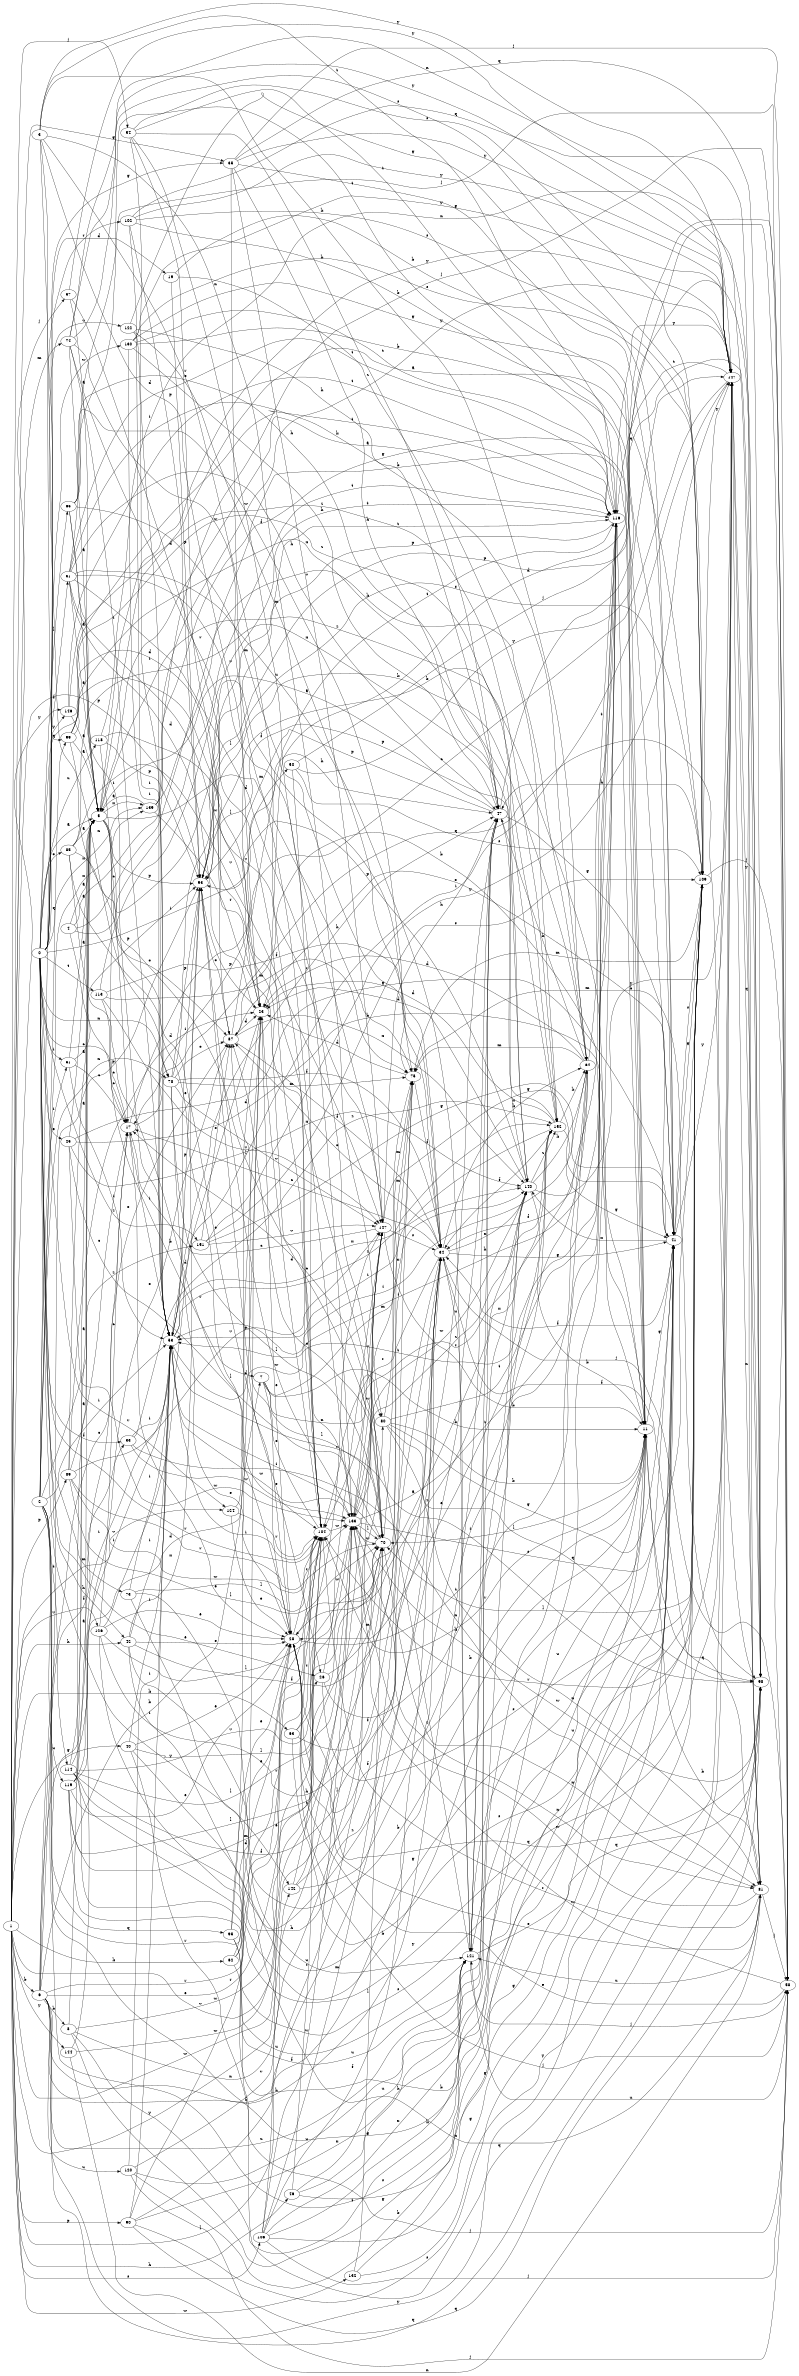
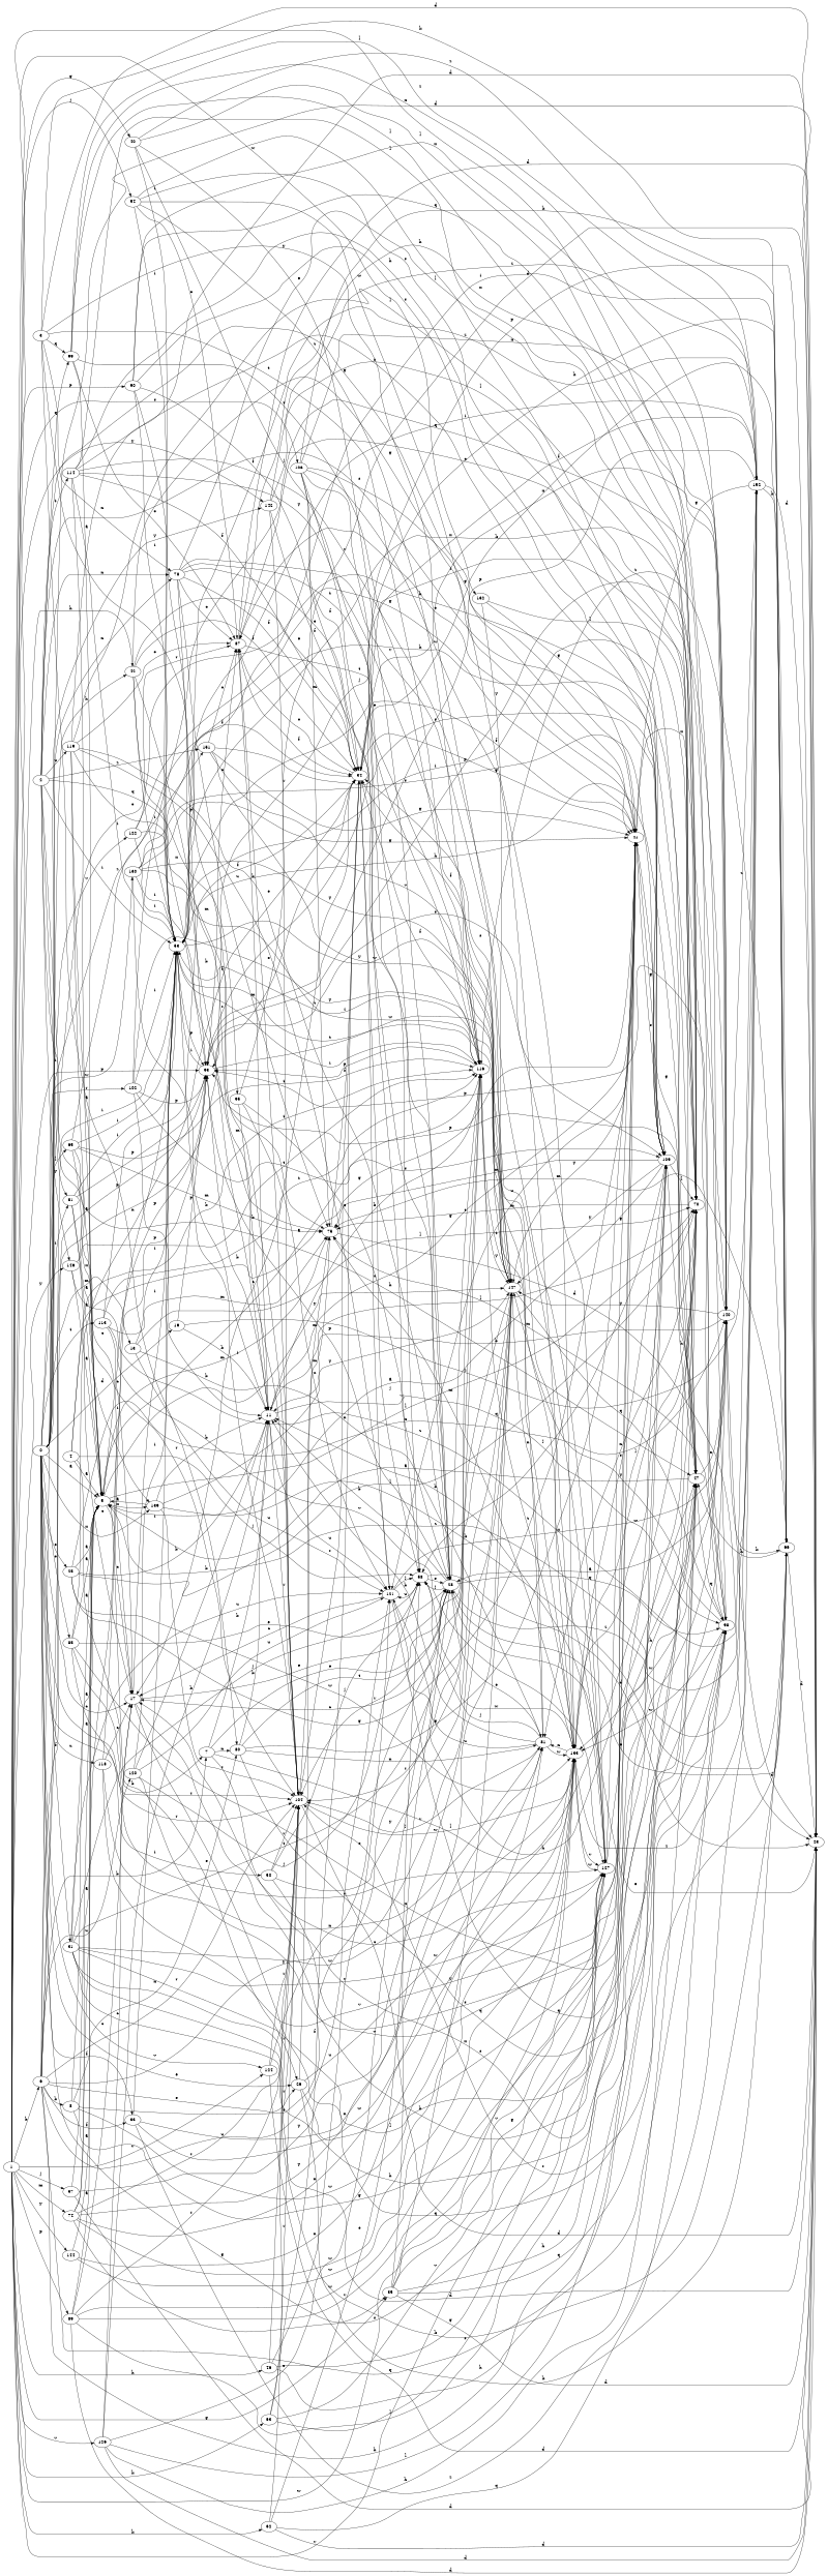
  strict digraph {
    rankdir=LR
    0
    5
    17
    19
    23
    25
    26
    31
    33
    35
    42
    50
    51
    65
-   73
+   73 [label=13]
    78
    85
    102
    104
    113
    118
    122
    124
    130
    139
    142
    151
    70
    93
    147
    75
    152
    53
    47
    98
    28
    11
    133
    41
    140
    109
-   64
+   64 [label=66]
    127
    116
    58
    121
    81
    34
    87
    1
    6
    40
    46
    54
    57
    62
    63
    74
    89
    90
    106
    126
    132
    144
    146
    7
    8
    120
    2
    95
    n71 [label=99]
    114
    119
    3
    80
    4
    0 -> 5 [label=a]
    0 -> 17 [label=c]
    0 -> 19 [label=d]
    0 -> 23 [label=d]
    0 -> 25 [label=e]
    0 -> 26 [label=e]
    0 -> 31 [label=f]
    0 -> 33 [label=f]
    0 -> 35 [label=g]
    0 -> 42 [label=h]
    0 -> 50 [label=i]
    0 -> 51 [label=i]
    0 -> 65 [label=l]
    0 -> 73 [label=m]
    0 -> 78 [label=n]
    0 -> 85 [label=o]
    0 -> 102 [label=r]
    0 -> 104 [label=r]
    0 -> 113 [label=t]
    0 -> 118 [label=u]
    0 -> 122 [label=v]
    0 -> 124 [label=v]
    0 -> 130 [label=w]
    0 -> 139 [label=x]
    0 -> 142 [label=y]
    0 -> 151 [label=z]
    5 -> 17 [label=c]
    5 -> 26 [label=e]
    5 -> 139 [label=x]
    5 -> 70 [label=l]
    5 -> 93 [label=p]
    5 -> 147 [label=y]
    5 -> 75 [label=m]
    5 -> 152 [label=z]
    17 -> 53 [label=i]
    17 -> 47 [label=h]
    17 -> 98 [label=q]
    17 -> 28 [label=e]
    19 -> 93 [label=p]
    19 -> 152 [label=z]
    19 -> 11 [label=b]
    23 -> 93 [label=p]
-   23 -> 28 [label=e]
+   28 -> 23 [label=e]
    25 -> 5 [label=a]
    25 -> 70 [label=l]
    25 -> 11 [label=b]
    25 -> 133 [label=w]
    25 -> 41 [label=g]
    25 -> 140 [label=x]
    26 -> 75 [label=m]
    26 -> 133 [label=w]
    26 -> 109 [label=s]
    26 -> 64 [label=k]
    31 -> 5 [label=a]
    31 -> 23 [label=d]
    31 -> 70 [label=l]
    31 -> 47 [label=h]
    31 -> 133 [label=w]
    31 -> 64 [label=k]
    31 -> 127 [label=v]
    31 -> 116 [label=t]
    31 -> 58 [label=j]
    31 -> 121 [label=u]
    33 -> 152 [label=z]
    33 -> 53 [label=i]
    33 -> 133 [label=w]
    33 -> 81 [label=n]
    35 -> 23 [label=d]
    35 -> 147 [label=y]
    35 -> 47 [label=h]
    35 -> 98 [label=q]
    35 -> 41 [label=g]
    35 -> 127 [label=v]
    35 -> 58 [label=j]
    42 -> 93 [label=x]
    42 -> 53 [label=i]
    42 -> 28 [label=e]
    42 -> 11 [label=b]
    42 -> 41 [label=g]
    42 -> 34 [label=f]
    50 -> 104 [label=r]
    50 -> 147 [label=y]
    50 -> 109 [label=s]
    50 -> 58 [label=j]
    51 -> 5 [label=a]
    51 -> 17 [label=c]
    51 -> 93 [label=p]
    51 -> 53 [label=i]
    65 -> 5 [label=a]
    65 -> 75 [label=m]
    65 -> 53 [label=i]
    65 -> 47 [label=h]
    65 -> 116 [label=t]
    65 -> 34 [label=f]
    73 -> 70 [label=l]
    73 -> 53 [label=i]
    73 -> 121 [label=u]
    73 -> 81 [label=n]
    78 -> 70 [label=l]
    78 -> 93 [label=p]
    78 -> 75 [label=m]
    78 -> 28 [label=e]
    78 -> 127 [label=v]
    78 -> 116 [label=t]
    78 -> 34 [label=f]
    78 -> 87 [label=o]
    85 -> 5 [label=a]
    85 -> 104 [label=r]
    85 -> 28 [label=e]
    85 -> 140 [label=x]
    85 -> 127 [label=v]
    85 -> 34 [label=f]
    102 -> 93 [label=p]
    102 -> 147 [label=y]
    102 -> 53 [label=i]
    102 -> 98 [label=q]
    102 -> 11 [label=b]
    102 -> 109 [label=s]
    104 -> 23 [label=d]
    104 -> 53 [label=i]
    104 -> 133 [label=w]
    104 -> 87 [label=o]
    113 -> 17 [label=c]
    113 -> 75 [label=m]
    113 -> 127 [label=v]
    113 -> 116 [label=t]
    113 -> 34 [label=f]
    118 -> 17 [label=c]
    118 -> 93 [label=p]
    118 -> 127 [label=v]
    118 -> 81 [label=n]
    122 -> 75 [label=m]
    122 -> 53 [label=i]
    122 -> 47 [label=h]
    122 -> 41 [label=g]
    124 -> 23 [label=d]
    124 -> 104 [label=r]
    124 -> 28 [label=e]
    130 -> 147 [label=y]
    130 -> 53 [label=i]
    130 -> 47 [label=h]
    130 -> 11 [label=b]
    130 -> 41 [label=g]
    130 -> 109 [label=s]
    130 -> 116 [label=t]
    139 -> 5 [label=a]
    139 -> 104 [label=r]
    139 -> 147 [label=y]
    139 -> 11 [label=b]
    139 -> 64 [label=k]
    142 -> 104 [label=r]
    142 -> 70 [label=l]
    142 -> 152 [label=z]
    142 -> 34 [label=f]
    151 -> 147 [label=y]
    151 -> 41 [label=g]
    151 -> 109 [label=s]
    151 -> 127 [label=v]
    151 -> 87 [label=o]
    70 -> 75 [label=m]
    70 -> 53 [label=i]
    70 -> 133 [label=w]
    70 -> 81 [label=n]
    70 -> 87 [label=o]
    93 -> 53 [label=i]
    93 -> 11 [label=b]
    93 -> 133 [label=w]
    93 -> 109 [label=s]
    93 -> 64 [label=k]
    93 -> 87 [label=o]
    147 -> 17 [label=c]
    147 -> 104 [label=r]
    147 -> 53 [label=i]
    147 -> 98 [label=q]
    147 -> 116 [label=t]
    147 -> 81 [label=n]
    75 -> 23 [label=d]
    75 -> 34 [label=f]
    152 -> 23 [label=d]
    152 -> 93 [label=p]
    152 -> 53 [label=i]
    152 -> 41 [label=g]
    152 -> 64 [label=k]
    152 -> 34 [label=f]
    53 -> 93 [label=p]
    53 -> 152 [label=z]
    53 -> 47 [label=h]
    53 -> 133 [label=w]
    53 -> 140 [label=x]
    53 -> 116 [label=t]
    47 -> 5 [label=a]
    47 -> 93 [label=p]
    47 -> 98 [label=q]
    47 -> 41 [label=g]
    47 -> 140 [label=x]
    98 -> 93 [label=p]
    98 -> 147 [label=y]
    98 -> 75 [label=m]
    98 -> 53 [label=i]
    98 -> 133 [label=w]
    28 -> 104 [label=r]
    28 -> 93 [label=p]
    28 -> 152 [label=z]
    28 -> 98 [label=q]
    28 -> 11 [label=b]
    28 -> 116 [label=t]
    28 -> 58 [label=j]
    11 -> 104 [label=r]
    11 -> 70 [label=l]
    11 -> 98 [label=q]
    11 -> 41 [label=g]
    11 -> 121 [label=u]
    133 -> 70 [label=l]
    133 -> 75 [label=m]
    133 -> 152 [label=z]
    133 -> 109 [label=s]
    133 -> 127 [label=v]
    133 -> 116 [label=t]
    133 -> 81 [label=n]
    41 -> 147 [label=y]
    41 -> 140 [label=x]
    41 -> 109 [label=s]
    41 -> 121 [label=u]
    41 -> 34 [label=f]
    41 -> 87 [label=o]
    140 -> 23 [label=d]
    140 -> 93 [label=p]
    140 -> 147 [label=y]
    140 -> 152 [label=z]
    140 -> 28 [label=a]
    140 -> 11 [label=b]
    140 -> 133 [label=w]
    140 -> 64 [label=k]
    109 -> 5 [label=a]
    109 -> 70 [label=l]
    109 -> 147 [label=y]
    109 -> 75 [label=m]
    109 -> 47 [label=h]
    109 -> 41 [label=g]
    109 -> 58 [label=j]
    64 -> 23 [label=d]
    64 -> 104 [label=r]
    64 -> 75 [label=m]
    64 -> 53 [label=i]
    64 -> 47 [label=h]
    64 -> 28 [label=e]
    64 -> 116 [label=t]
    127 -> 17 [label=c]
    127 -> 47 [label=h]
    127 -> 11 [label=b]
    127 -> 133 [label=w]
    127 -> 41 [label=g]
    127 -> 34 [label=s]
    116 -> 5 [label=a]
    116 -> 93 [label=p]
    116 -> 147 [label=y]
    116 -> 53 [label=i]
    116 -> 11 [label=b]
    116 -> 34 [label=f]
    58 -> 23 [label=d]
    58 -> 28 [label=e]
    58 -> 133 [label=w]
    58 -> 121 [label=u]
    121 -> 17 [label=c]
    121 -> 47 [label=h]
    121 -> 98 [label=q]
    121 -> 140 [label=x]
    121 -> 58 [label=j]
    81 -> 104 [label=r]
    81 -> 28 [label=e]
    81 -> 11 [label=b]
    81 -> 133 [label=w]
    81 -> 58 [label=j]
    81 -> 121 [label=u]
    81 -> 34 [label=f]
    34 -> 17 [label=c]
    34 -> 104 [label=r]
    34 -> 41 [label=g]
    34 -> 140 [label=x]
    34 -> 64 [label=k]
    34 -> 58 [label=j]
    34 -> 121 [label=u]
    34 -> 87 [label=o]
    87 -> 23 [label=d]
    87 -> 11 [label=b]
    87 -> 140 [label=x]
    87 -> 116 [label=t]
    87 -> 34 [label=f]
    1 -> 35 [label=g]
    1 -> 42 [label=h]
    1 -> 124 [label=v]
    1 -> 142 [label=y]
    1 -> 70 [label=l]
    1 -> 93 [label=p]
    1 -> 133 [label=w]
    1 -> 127 [label=v]
    1 -> 6 [label=b]
    1 -> 40 [label=g]
    1 -> 46 [label=h]
    1 -> 54 [label=j]
    1 -> 57 [label=j]
    1 -> 62 [label=k]
    1 -> 63 [label=k]
    1 -> 74 [label=m]
    1 -> 89 [label=p]
    1 -> 90 [label=p]
    1 -> 106 [label=s]
    1 -> 126 [label=v]
    1 -> 132 [label=w]
    1 -> 144 [label=y]
    1 -> 146 [label=y]
    6 -> 26 [label=e]
    6 -> 33 [label=f]
    6 -> 104 [label=r]
    6 -> 93 [label=p]
    6 -> 147 [label=y]
    6 -> 53 [label=i]
    6 -> 47 [label=h]
    6 -> 98 [label=q]
    6 -> 121 [label=u]
    6 -> 34 [label=f]
    6 -> 87 [label=o]
    6 -> 7 [label=b]
    6 -> 8 [label=b]
    6 -> 120 [label=u]
    40 -> 70 [label=l]
    40 -> 152 [label=z]
    40 -> 53 [label=i]
    40 -> 28 [label=e]
    40 -> 58 [label=j]
    46 -> 104 [label=r]
    46 -> 47 [label=h]
    46 -> 41 [label=g]
    46 -> 121 [label=u]
    54 -> 53 [label=i]
    54 -> 47 [label=h]
    54 -> 133 [label=w]
    54 -> 109 [label=s]
    54 -> 116 [label=t]
    54 -> 87 [label=o]
    57 -> 5 [label=a]
    57 -> 23 [label=d]
    57 -> 147 [label=y]
    62 -> 23 [label=d]
    62 -> 104 [label=r]
    62 -> 98 [label=q]
    62 -> 28 [label=e]
    63 -> 104 [label=r]
    63 -> 109 [label=s]
    63 -> 127 [label=v]
    63 -> 34 [label=f]
    74 -> 5 [label=a]
    74 -> 104 [label=r]
    74 -> 147 [label=y]
    74 -> 53 [label=i]
    74 -> 133 [label=w]
    74 -> 109 [label=s]
    74 -> 81 [label=n]
    89 -> 5 [label=a]
    89 -> 17 [label=c]
    89 -> 23 [label=d]
    89 -> 104 [label=r]
    89 -> 70 [label=l]
    89 -> 133 [label=w]
    89 -> 127 [label=v]
    90 -> 104 [label=r]
    90 -> 53 [label=i]
    90 -> 98 [label=q]
    90 -> 140 [label=x]
    90 -> 109 [label=s]
    90 -> 34 [label=f]
    106 -> 75 [label=m]
    106 -> 28 [label=e]
    106 -> 133 [label=w]
    106 -> 41 [label=g]
    106 -> 140 [label=x]
    106 -> 64 [label=k]
    106 -> 58 [label=j]
    106 -> 34 [label=f]
    126 -> 17 [label=c]
    126 -> 23 [label=d]
    126 -> 70 [label=l]
    126 -> 47 [label=h]
    126 -> 28 [label=e]
    126 -> 11 [label=b]
    132 -> 70 [label=l]
    132 -> 147 [label=y]
    132 -> 41 [label=g]
    144 -> 5 [label=a]
    144 -> 133 [label=w]
    144 -> 81 [label=n]
    146 -> 5 [label=a]
    146 -> 152 [label=z]
    146 -> 116 [label=t]
    7 -> 70 [label=l]
    7 -> 28 [label=e]
    7 -> 11 [label=b]
    7 -> 140 [label=x]
    7 -> 80 [label=n]
    8 -> 5 [label=a]
    8 -> 133 [label=w]
    8 -> 41 [label=g]
    8 -> 116 [label=t]
    8 -> 80 [label=n]
    120 -> 53 [label=i]
    120 -> 11 [label=b]
    120 -> 127 [label=v]
    120 -> 58 [label=j]
    120 -> 121 [label=u]
    2 -> 51 [label=i]
    2 -> 78 [label=n]
    2 -> 104 [label=r]
    2 -> 139 [label=x]
    2 -> 151 [label=z]
    2 -> 53 [label=i]
    2 -> 41 [label=g]
    2 -> 109 [label=s]
    2 -> 146 [label=y]
    2 -> 95 [label=q]
    2 -> n71 [label=q]
    2 -> 114 [label=t]
    2 -> 119 [label=u]
    95 -> 23 [label=d]
    95 -> 28 [label=e]
    95 -> 11 [label=b]
    95 -> 121 [label=u]
    n71 -> 5 [label=a]
    n71 -> 70 [label=l]
    n71 -> 152 [label=z]
    n71 -> 140 [label=x]
    n71 -> 116 [label=t]
    n71 -> 87 [label=o]
    114 -> 5 [label=a]
    114 -> 70 [label=l]
    114 -> 147 [label=y]
    114 -> 53 [label=i]
    114 -> 47 [label=h]
    114 -> 109 [label=s]
    114 -> 127 [label=v]
    114 -> 34 [label=f]
    119 -> 5 [label=a]
    119 -> 17 [label=c]
    119 -> 23 [label=d]
    119 -> 70 [label=l]
    119 -> 75 [label=m]
    119 -> 28 [label=e]
    119 -> 121 [label=u]
    119 -> 87 [label=o]
    3 -> 23 [label=d]
    3 -> 78 [label=n]
    3 -> 104 [label=r]
    3 -> 147 [label=y]
    3 -> 64 [label=k]
    3 -> 116 [label=t]
    3 -> n71 [label=q]
    3 -> 80 [label=n]
-   80 -> 75 [label=m]
+   104 -> 75 [label=m]
    80 -> 98 [label=q]
    80 -> 11 [label=b]
    80 -> 41 [label=g]
    80 -> 116 [label=t]
    80 -> 81 [label=n]
    4 -> 5 [label=a]
    4 -> 41 [label=g]
    4 -> 116 [label=t]
    4 -> 58 [label=j]
    4 -> 7 [label=b]
  }
